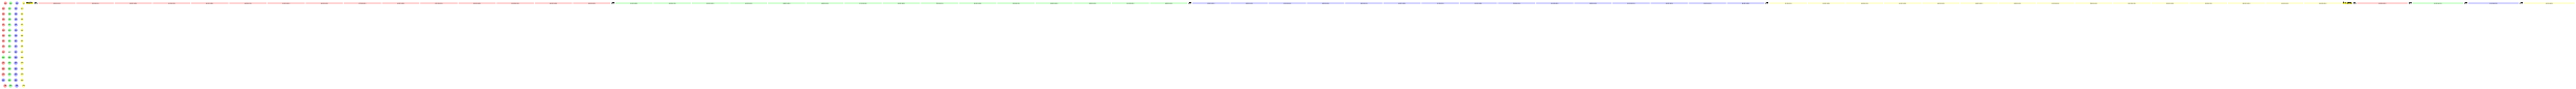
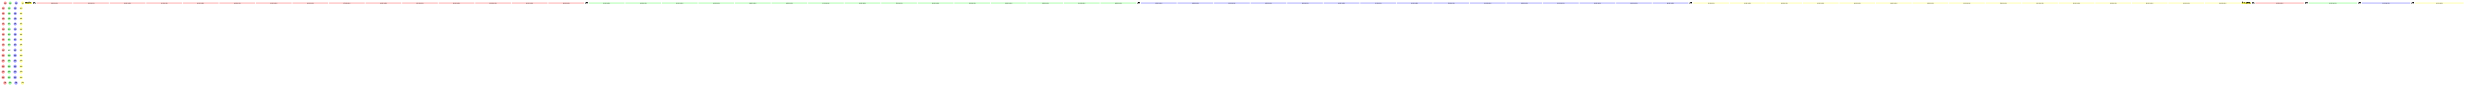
  digraph {
    fontname=helvetica
    mclimit=50
    nodesep=0.5
    rankdir=TB
    ranksep=1.25
    node [fillcolor="#FFA0A0" fontname=helvetica shape=rect style=filled]
    edge [fontname=helvetica]
    n1 [label="ADCA SOC0" shape=circle]
    n2 [label="ADCA SOC1" shape=circle]
    n3 [label="ADCA SOC2" shape=circle]
    n4 [label="ADCA SOC3" shape=circle]
    n5 [label="ADCA SOC4" shape=circle]
    n6 [label="ADCA SOC5" shape=circle]
    n7 [label="ADCA SOC6" shape=circle]
    n8 [label="ADCA SOC7" shape=circle]
    n9 [label="ADCA SOC8" shape=circle]
    n10 [label="ADCA SOC9" shape=circle]
-   n11 [fillcolor="#A0FFA0" label="ADCA SOC10" shape=circle]
+   n11 [label="ADCA SOC10" shape=circle]
    n12 [label="ADCA SOC11" shape=circle]
    n13 [label="ADCA SOC12" shape=circle]
    n14 [label="ADCA SOC13" shape=circle]
-   n15 [fillcolor="#A0A0FF" label="ADCA SOC14" shape=circle]
+   n15 [label="ADCA SOC14" shape=circle]
    n16 [label="ADCA SOC15" shape=circle]
    n17 [fillcolor="#A0FFA0" label="ADCB SOC0" shape=circle]
    n18 [fillcolor="#A0FFA0" label="ADCB SOC1" shape=circle]
    n19 [fillcolor="#A0FFA0" label="ADCB SOC2" shape=circle]
    n20 [fillcolor="#A0FFA0" label="ADCB SOC3" shape=circle]
    n21 [fillcolor="#A0FFA0" label="ADCB SOC4" shape=circle]
    n22 [fillcolor="#A0FFA0" label="ADCB SOC5" shape=circle]
    n23 [fillcolor="#A0FFA0" label="ADCB SOC6" shape=circle]
    n24 [fillcolor="#A0FFA0" label="ADCB SOC7" shape=circle]
    n25 [fillcolor="#A0FFA0" label="ADCB SOC8" shape=circle]
    n26 [fillcolor="#A0FFA0" label="ADCB SOC9" shape=box]
    n27 [fillcolor="#A0FFA0" label="ADCB SOC19" shape=circle]
    n28 [fillcolor="#A0FFA0" label="ADCB SOC11" shape=circle]
    n29 [fillcolor="#A0FFA0" label="ADCB SOC12" shape=circle]
    n30 [fillcolor="#A0FFA0" label="ADCB SOC13" shape=circle]
    n31 [fillcolor="#A0FFA0" label="ADCB SOC14" shape=circle]
    n32 [fillcolor="#A0FFA0" label="ADCB SOC15" shape=circle]
    n33 [fillcolor="#A0A0FF" label="ADCC SOC0" shape=circle]
    n34 [fillcolor="#A0A0FF" label="ADCC SOC1" shape=circle]
    n35 [fillcolor="#A0A0FF" label="ADCC SOC2" shape=circle]
    n36 [fillcolor="#A0A0FF" label="ADCC SOC3" shape=circle]
    n37 [fillcolor="#A0A0FF" label="ADCC SOC4" shape=circle]
    n38 [fillcolor="#A0A0FF" label="ADCC SOC5" shape=circle]
    n39 [fillcolor="#A0A0FF" label="ADCC SOC6" shape=circle]
    n40 [fillcolor="#A0A0FF" label="ADCC SOC7" shape=circle]
    n41 [fillcolor="#A0A0FF" label="ADCC SOC8" shape=circle]
    n42 [fillcolor="#A0A0FF" label="ADCC SOC9" shape=circle]
    n43 [fillcolor="#A0A0FF" label="ADCC SOC10" shape=circle]
    n44 [fillcolor="#A0A0FF" label="ADCC SOC11" shape=circle]
    n45 [fillcolor="#A0A0FF" label="ADCC SOC12" shape=circle]
    n46 [fillcolor="#A0A0FF" label="ADCC SOC13" shape=circle]
    n47 [fillcolor="#A0A0FF" label="ADCC SOC14" shape=circle]
    n48 [fillcolor="#A0A0FF" label="ADCC SOC15" shape=circle]
    n49 [fillcolor="#FFFFA0" label="ADCD SOC0" shape=circle]
    n50 [fillcolor="#FFFFA0" label="ADCD SOC1" shape=circle]
    n51 [fillcolor="#FFFFA0" label="ADCD SOC2" shape=circle]
    n52 [fillcolor="#FFFFA0" label="ADCD SOC3" shape=circle]
    n53 [fillcolor="#FFFFA0" label="ADCD SOC4" shape=circle]
    n54 [fillcolor="#FFFFA0" label="ADCD SOC5" shape=circle]
    n55 [fillcolor="#FFFFA0" label="ADCD SOC6" shape=circle]
    n56 [fillcolor="#FFFFA0" label="ADCD SOC7" shape=circle]
    n57 [fillcolor="#FFFFA0" label="ADCD SOC8" shape=circle]
    n58 [fillcolor="#FFFFA0" label="ADCD SOC9" shape=circle]
    n59 [fillcolor="#FFFFA0" label="ADCD SOC10" shape=circle]
    n60 [fillcolor="#FFFFA0" label="ADCD SOC11" shape=circle]
    n61 [fillcolor="#FFFFA0" label="ADCD SOC12" shape=circle]
    n62 [fillcolor="#FFFFA0" label="ADCD SOC13" shape=circle]
    n63 [fillcolor="#FFFFA0" label="ADCD SOC14" shape=circle]
    n64 [fillcolor="#FFFFA0" label="ADCD SOC15" shape=circle]
    n65 [color=white fillcolor=yellow fontsize=40 label="Software only"]
    n66 [color=white fillcolor=white fontsize=40 label=ADCA]
    n67 [label="soc1 (S+H[SYSCLK]: 1, Conv[SYSCLK]: 41)" width=21.000]
    n68 [label="soc2 (S+H[SYSCLK]: 1, Conv[SYSCLK]: 41)" width=21.000]
    n69 [label="soc3 (S+H[SYSCLK]: 1, Conv[SYSCLK]: 41)" width=21.000]
    n70 [label="soc4 (S+H[SYSCLK]: 1, Conv[SYSCLK]: 41)" width=21.000]
    n71 [label="soc5 (S+H[SYSCLK]: 1, Conv[SYSCLK]: 41)" width=21.000]
    n72 [label="soc6 (S+H[SYSCLK]: 1, Conv[SYSCLK]: 41)" width=21.000]
    n73 [label="soc7 (S+H[SYSCLK]: 1, Conv[SYSCLK]: 41)" width=21.000]
    n74 [label="soc8 (S+H[SYSCLK]: 1, Conv[SYSCLK]: 41)" width=21.000]
    n75 [label="soc9 (S+H[SYSCLK]: 1, Conv[SYSCLK]: 41)" width=21.000]
    n76 [label="soc10 (S+H[SYSCLK]: 1, Conv[SYSCLK]: 41)" width=21.000]
    n77 [label="soc11 (S+H[SYSCLK]: 1, Conv[SYSCLK]: 41)" width=21.000]
    n78 [label="soc12 (S+H[SYSCLK]: 1, Conv[SYSCLK]: 41)" width=21.000]
    n79 [label="soc13 (S+H[SYSCLK]: 1, Conv[SYSCLK]: 41)" width=21.000]
    n80 [label="soc14 (S+H[SYSCLK]: 1, Conv[SYSCLK]: 41)" width=21.000]
    n81 [label="soc15 (S+H[SYSCLK]: 1, Conv[SYSCLK]: 41)" width=21.000]
    n82 [color=white fillcolor=white fontsize=40 label=ADCB]
    n83 [fillcolor="#A0FFA0" label="soc1 (S+H[SYSCLK]: 1, Conv[SYSCLK]: 41)" width=21.000]
    n84 [fillcolor="#A0FFA0" label="soc2 (S+H[SYSCLK]: 1, Conv[SYSCLK]: 41)" width=21.000]
    n85 [fillcolor="#A0FFA0" label="soc3 (S+H[SYSCLK]: 1, Conv[SYSCLK]: 41)" width=21.000]
    n86 [fillcolor="#A0FFA0" label="soc4 (S+H[SYSCLK]: 1, Conv[SYSCLK]: 41)" width=21.000]
    n87 [fillcolor="#A0FFA0" label="soc5 (S+H[SYSCLK]: 1, Conv[SYSCLK]: 41)" width=21.000]
    n88 [fillcolor="#A0FFA0" label="soc6 (S+H[SYSCLK]: 1, Conv[SYSCLK]: 41)" width=21.000]
    n89 [fillcolor="#A0FFA0" label="soc7 (S+H[SYSCLK]: 1, Conv[SYSCLK]: 41)" width=21.000]
    n90 [fillcolor="#A0FFA0" label="soc8 (S+H[SYSCLK]: 1, Conv[SYSCLK]: 41)" width=21.000]
    n91 [fillcolor="#A0FFA0" label="soc9 (S+H[SYSCLK]: 1, Conv[SYSCLK]: 41)" width=21.000]
    n92 [fillcolor="#A0FFA0" label="soc10 (S+H[SYSCLK]: 1, Conv[SYSCLK]: 41)" width=21.000]
    n93 [fillcolor="#A0FFA0" label="soc11 (S+H[SYSCLK]: 1, Conv[SYSCLK]: 41)" width=21.000]
    n94 [fillcolor="#A0FFA0" label="soc12 (S+H[SYSCLK]: 1, Conv[SYSCLK]: 41)" width=21.000]
    n95 [fillcolor="#A0FFA0" label="soc13 (S+H[SYSCLK]: 1, Conv[SYSCLK]: 41)" width=21.000]
    n96 [fillcolor="#A0FFA0" label="soc14 (S+H[SYSCLK]: 1, Conv[SYSCLK]: 41)" width=21.000]
    n97 [fillcolor="#A0FFA0" label="soc15 (S+H[SYSCLK]: 1, Conv[SYSCLK]: 41)" width=21.000]
    n98 [color=white fillcolor=white fontsize=40 label=ADCC]
    n99 [fillcolor="#A0A0FF" label="soc1 (S+H[SYSCLK]: 1, Conv[SYSCLK]: 41)" width=21.000]
    n100 [fillcolor="#A0A0FF" label="soc2 (S+H[SYSCLK]: 1, Conv[SYSCLK]: 41)" width=21.000]
    n101 [fillcolor="#A0A0FF" label="soc3 (S+H[SYSCLK]: 1, Conv[SYSCLK]: 41)" width=21.000]
    n102 [fillcolor="#A0A0FF" label="soc4 (S+H[SYSCLK]: 1, Conv[SYSCLK]: 41)" width=21.000]
    n103 [fillcolor="#A0A0FF" label="soc5 (S+H[SYSCLK]: 1, Conv[SYSCLK]: 41)" width=21.000]
    n104 [fillcolor="#A0A0FF" label="soc6 (S+H[SYSCLK]: 1, Conv[SYSCLK]: 41)" width=21.000]
    n105 [fillcolor="#A0A0FF" label="soc7 (S+H[SYSCLK]: 1, Conv[SYSCLK]: 41)" width=21.000]
    n106 [fillcolor="#A0A0FF" label="soc8 (S+H[SYSCLK]: 1, Conv[SYSCLK]: 41)" width=21.000]
    n107 [fillcolor="#A0A0FF" label="soc9 (S+H[SYSCLK]: 1, Conv[SYSCLK]: 41)" width=21.000]
    n108 [fillcolor="#A0A0FF" label="soc10 (S+H[SYSCLK]: 1, Conv[SYSCLK]: 41)" width=21.000]
    n109 [fillcolor="#A0A0FF" label="soc11 (S+H[SYSCLK]: 1, Conv[SYSCLK]: 41)" width=21.000]
    n110 [fillcolor="#A0A0FF" label="soc12 (S+H[SYSCLK]: 1, Conv[SYSCLK]: 41)" width=21.000]
    n111 [fillcolor="#A0A0FF" label="soc13 (S+H[SYSCLK]: 1, Conv[SYSCLK]: 41)" width=21.000]
    n112 [fillcolor="#A0A0FF" label="soc14 (S+H[SYSCLK]: 1, Conv[SYSCLK]: 41)" width=21.000]
    n113 [fillcolor="#A0A0FF" label="soc15 (S+H[SYSCLK]: 1, Conv[SYSCLK]: 41)" width=21.000]
    n114 [color=white fillcolor=white fontsize=40 label=ADCD]
    n115 [fillcolor="#FFFFA0" label="soc1 (S+H[SYSCLK]: 1, Conv[SYSCLK]: 41)" width=21.000]
    n116 [fillcolor="#FFFFA0" label="soc2 (S+H[SYSCLK]: 1, Conv[SYSCLK]: 41)" width=21.000]
    n117 [fillcolor="#FFFFA0" label="soc3 (S+H[SYSCLK]: 1, Conv[SYSCLK]: 41)" width=21.000]
    n118 [fillcolor="#FFFFA0" label="soc4 (S+H[SYSCLK]: 1, Conv[SYSCLK]: 41)" width=21.000]
    n119 [fillcolor="#FFFFA0" label="soc5 (S+H[SYSCLK]: 1, Conv[SYSCLK]: 41)" width=21.000]
    n120 [fillcolor="#FFFFA0" label="soc6 (S+H[SYSCLK]: 1, Conv[SYSCLK]: 41)" width=21.000]
    n121 [fillcolor="#FFFFA0" label="soc7 (S+H[SYSCLK]: 1, Conv[SYSCLK]: 41)" width=21.000]
    n122 [fillcolor="#FFFFA0" label="soc8 (S+H[SYSCLK]: 1, Conv[SYSCLK]: 41)" width=21.000]
    n123 [fillcolor="#FFFFA0" label="soc9 (S+H[SYSCLK]: 1, Conv[SYSCLK]: 41)" width=21.000]
    n124 [fillcolor="#FFFFA0" label="soc10 (S+H[SYSCLK]: 1, Conv[SYSCLK]: 41)" width=21.000]
    n125 [fillcolor="#FFFFA0" label="soc11 (S+H[SYSCLK]: 1, Conv[SYSCLK]: 41)" width=21.000]
    n126 [fillcolor="#FFFFA0" label="soc12 (S+H[SYSCLK]: 1, Conv[SYSCLK]: 41)" width=21.000]
    n127 [fillcolor="#FFFFA0" label="soc13 (S+H[SYSCLK]: 1, Conv[SYSCLK]: 41)" width=21.000]
    n128 [fillcolor="#FFFFA0" label="soc14 (S+H[SYSCLK]: 1, Conv[SYSCLK]: 41)" width=21.000]
    n129 [fillcolor="#FFFFA0" label="soc15 (S+H[SYSCLK]: 1, Conv[SYSCLK]: 41)" width=21.000]
    n130 [color=white fillcolor=yellow fontsize=40 label="ePWM1, ADCSOCA"]
    n131 [color=white fillcolor=white fontsize=40 label=ADCA]
    n132 [label="soc0 (S+H[SYSCLK]: 16, Conv[SYSCLK]: 41)" width=28.500]
    n133 [color=white fillcolor=white fontsize=40 label=ADCB]
    n134 [fillcolor="#A0FFA0" label="soc0 (S+H[SYSCLK]: 16, Conv[SYSCLK]: 41)" width=28.500]
    n135 [color=white fillcolor=white fontsize=40 label=ADCC]
    n136 [fillcolor="#A0A0FF" label="soc0 (S+H[SYSCLK]: 16, Conv[SYSCLK]: 41)" width=28.500]
    n137 [color=white fillcolor=white fontsize=40 label=ADCD]
    n138 [fillcolor="#FFFFA0" label="soc0 (S+H[SYSCLK]: 16, Conv[SYSCLK]: 41)" width=28.500]
    n1 -> n2
    n2 -> n3
    n3 -> n4
    n4 -> n5
    n5 -> n6
    n6 -> n7
    n7 -> n8
    n8 -> n9
    n9 -> n10
    n10 -> n11
    n11 -> n12
    n12 -> n13
    n13 -> n14
    n14 -> n15
    n15 -> n16
    n16 -> n1
    n17 -> n18
    n18 -> n19
    n19 -> n20
    n20 -> n21
    n21 -> n22
    n22 -> n23
    n23 -> n24
    n24 -> n25
    n25 -> n26
    n26 -> n27
    n27 -> n28
    n28 -> n29
    n29 -> n30
    n30 -> n31
    n31 -> n32
    n32 -> n17
    n33 -> n34
    n34 -> n35
    n35 -> n36
    n36 -> n37
    n37 -> n38
    n38 -> n39
    n39 -> n40
    n40 -> n41
    n41 -> n42
    n42 -> n43
    n43 -> n44
    n44 -> n45
    n45 -> n46
    n46 -> n47
    n47 -> n48
    n48 -> n33
    n49 -> n50
    n50 -> n51
    n51 -> n52
    n52 -> n53
    n53 -> n54
    n54 -> n55
    n55 -> n56
    n56 -> n57
    n57 -> n58
    n58 -> n59
    n59 -> n60
    n60 -> n61
    n61 -> n62
    n62 -> n63
    n63 -> n64
    n64 -> n49
  }
